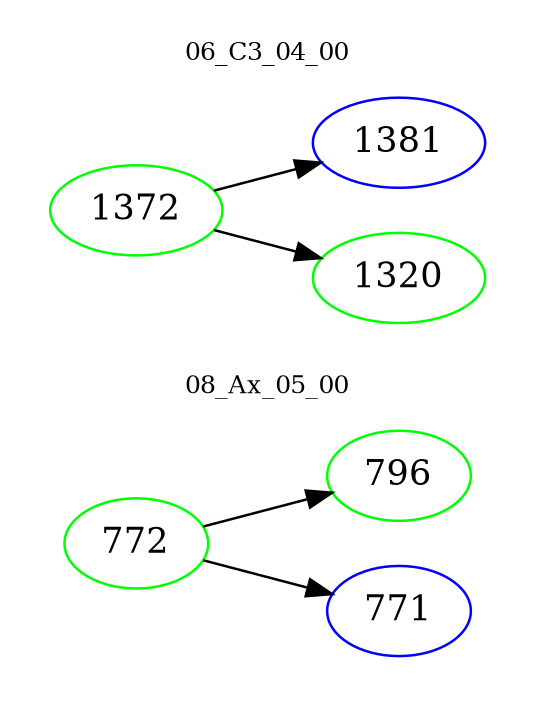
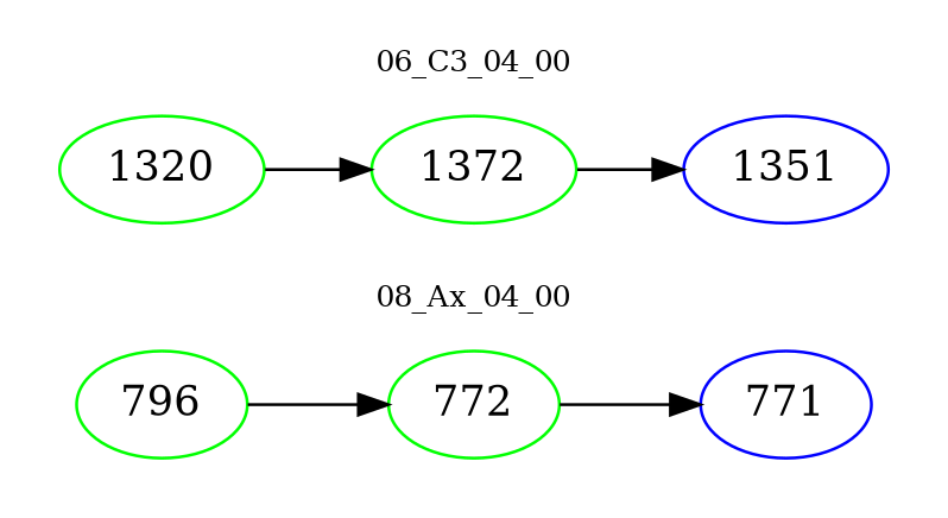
  digraph {
    rankdir=LR
    node [color=green]
    edge [color=black]
    n1 [label=772]
    n2 [color=blue label=771]
    n3 [label=796]
    n4 [label=1372]
    n5 [label=1320]
-   n6 [color=blue label=1381]
+   n6 [color=blue label=1351]
    subgraph cluster_1 {
      color=white
      fontsize=10
-     label="08_Ax_05_00"
+     label="08_Ax_04_00"
      n1
      n2
      n3
    }
    subgraph cluster_2 {
      color=white
      fontsize=10
      label="06_C3_04_00"
      n4
      n5
      n6
    }
    n1 -> n2
-   n1 -> n3
-   n4 -> n5
+   n3 -> n1
+   n5 -> n4
    n4 -> n6
  }
